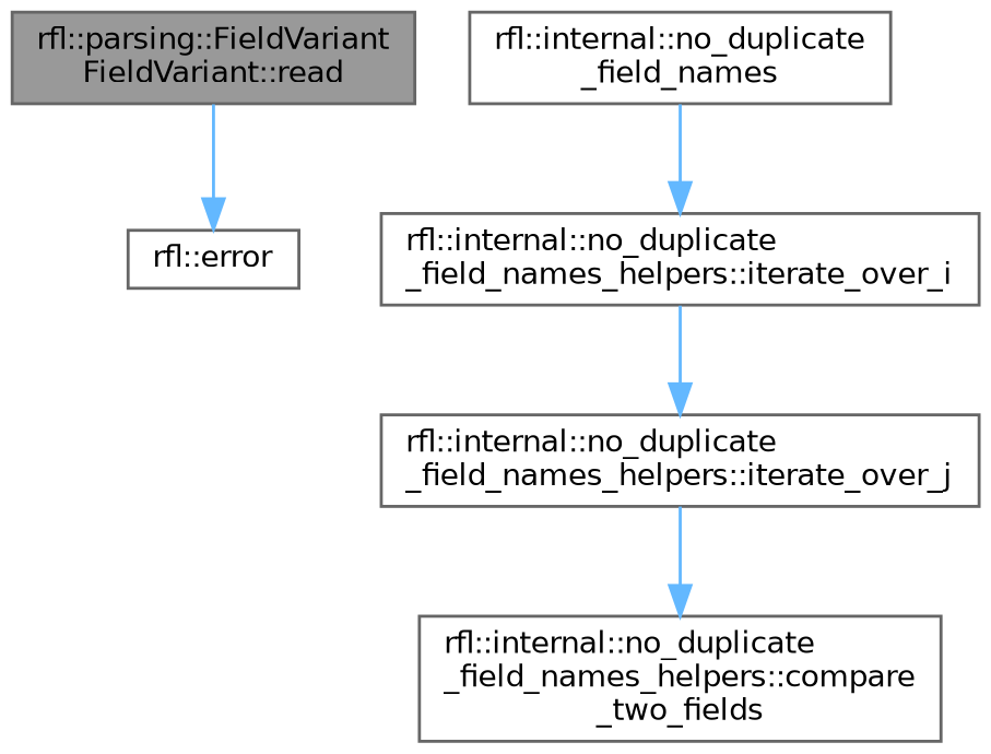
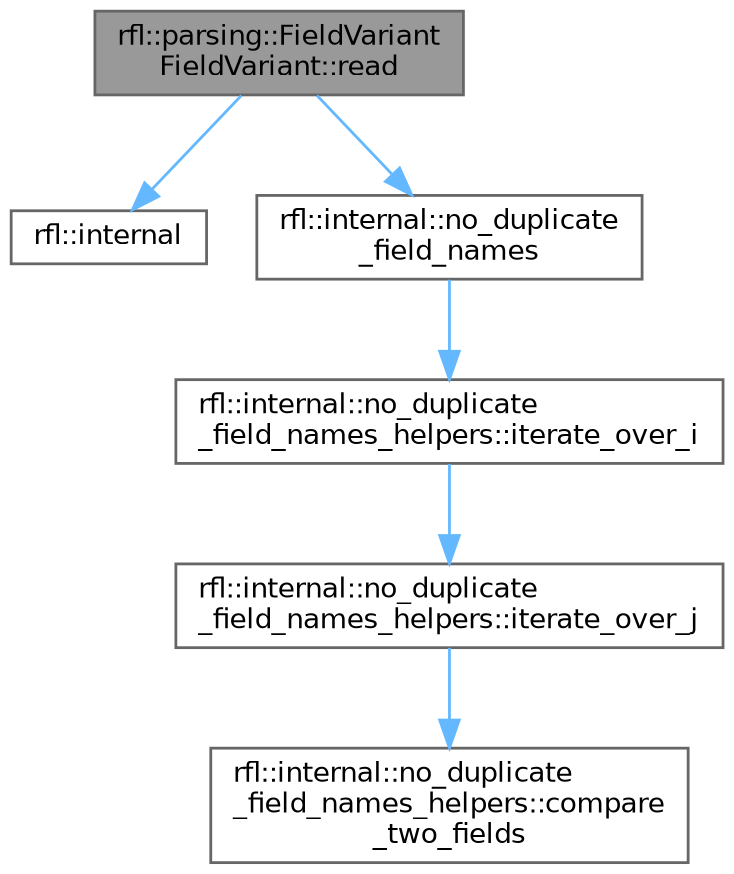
  digraph {
    rankdir=TB
    node [color=grey40 fillcolor=white fontname=Helvetica fontsize=10 shape=box style=filled]
    edge [color=steelblue1 fontname=Helvetica fontsize=10 labelfontname=Helvetica labelfontsize=10 style=solid]
    n1 [color=gray40 fillcolor=grey60 fontcolor=black height=0.2 label="rfl::parsing::FieldVariant\lFieldVariant::read" width=0.4]
-   n2 [height=0.2 label="rfl::error" width=0.4]
+   n2 [height=0.2 label="rfl::internal" width=0.4]
    n3 [height=0.2 label="rfl::internal::no_duplicate\l_field_names" width=0.4]
    n4 [height=0.2 label="rfl::internal::no_duplicate\l_field_names_helpers::iterate_over_i" width=0.4]
    n5 [height=0.2 label="rfl::internal::no_duplicate\l_field_names_helpers::iterate_over_j" width=0.4]
    n6 [height=0.2 label="rfl::internal::no_duplicate\l_field_names_helpers::compare\l_two_fields" width=0.4]
    n1 -> n2
+   n1 -> n3
    n3 -> n4
    n4 -> n5
    n5 -> n6
  }
